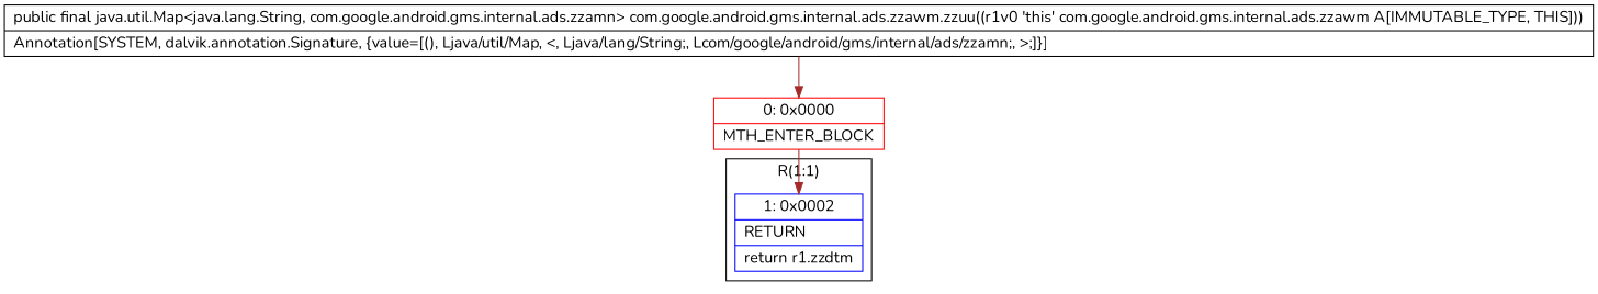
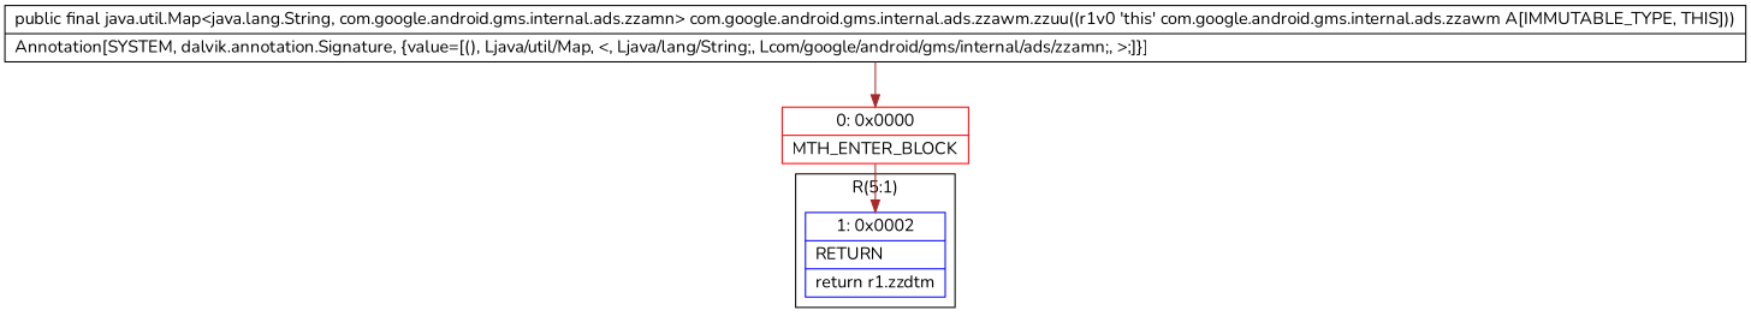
  digraph {
    fontname=Nunito
    node [shape=record fontname=Nunito]
    edge [color=brown fontname=Nunito]
    n1 [color=blue label="{1\:\ 0x0002|RETURN\l|return r1.zzdtm\l}"]
    n2 [color=red label="{0\:\ 0x0000|MTH_ENTER_BLOCK\l}"]
    n3 [label="{public final java.util.Map\<java.lang.String, com.google.android.gms.internal.ads.zzamn\> com.google.android.gms.internal.ads.zzawm.zzuu((r1v0 'this' com.google.android.gms.internal.ads.zzawm A[IMMUTABLE_TYPE, THIS]))  | Annotation[SYSTEM, dalvik.annotation.Signature, \{value=[(), Ljava\/util\/Map, \<, Ljava\/lang\/String;, Lcom\/google\/android\/gms\/internal\/ads\/zzamn;, \>;]\}]\l}"]
    subgraph cluster_1 {
-     label="R(1:1)"
+     label="R(5:1)"
      n1
    }
    n2 -> n1
    n3 -> n2
  }
